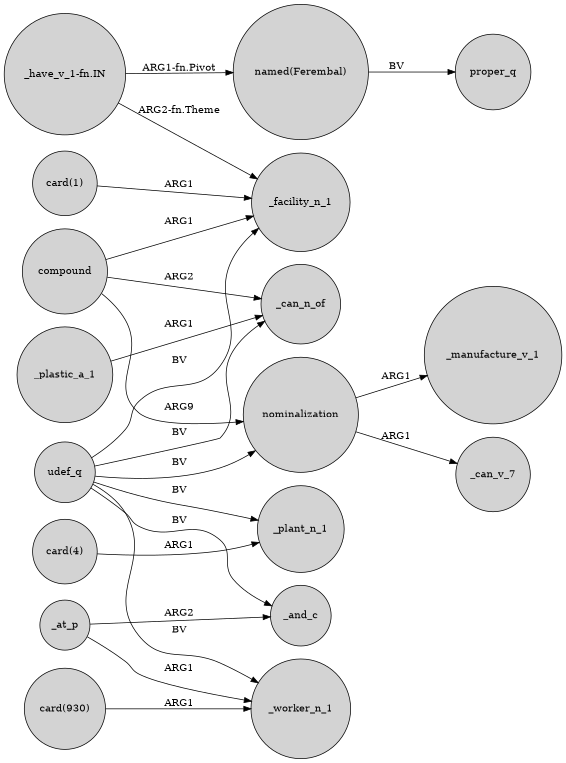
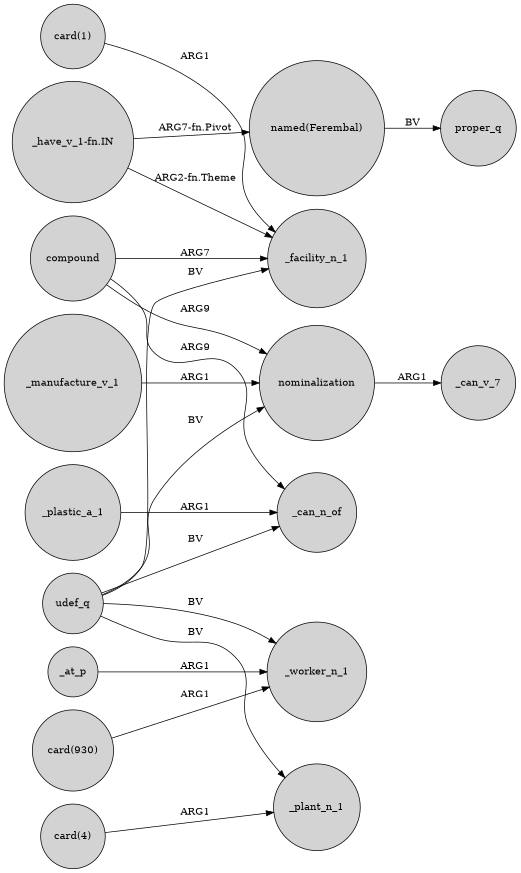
  digraph {
    rankdir=LR
    node [shape=circle style=filled]
    udef_q
    _facility_n_1
    _worker_n_1
    nominalization
    _plant_n_1
    n6 [label=_can_n_of]
-   _and_c
    _manufacture_v_1
    n9 [label=_can_v_7]
    "card(930)"
    compound
    "_have_v_1-fn.IN"
    "named(Ferembal)"
    proper_q
    _plastic_a_1
    _at_p
    "card(1)"
    "card(4)"
    udef_q -> _facility_n_1 [label=BV]
    udef_q -> _worker_n_1 [label=BV]
    udef_q -> nominalization [label=BV]
    udef_q -> _plant_n_1 [label=BV]
    udef_q -> n6 [label=BV]
-   udef_q -> _and_c [label=BV]
-   nominalization -> _manufacture_v_1 [label=ARG1]
+   _manufacture_v_1 -> nominalization [label=ARG1]
    nominalization -> n9 [label=ARG1]
    "card(930)" -> _worker_n_1 [label=ARG1]
-   compound -> _facility_n_1 [label=ARG1]
+   compound -> _facility_n_1 [label=ARG7]
    compound -> nominalization [label=ARG9]
-   compound -> n6 [label=ARG2]
+   compound -> n6 [label=ARG9]
    "_have_v_1-fn.IN" -> _facility_n_1 [label="ARG2-fn.Theme"]
-   "_have_v_1-fn.IN" -> "named(Ferembal)" [label="ARG1-fn.Pivot"]
+   "_have_v_1-fn.IN" -> "named(Ferembal)" [label="ARG7-fn.Pivot"]
    "named(Ferembal)" -> proper_q [label=BV]
    _plastic_a_1 -> n6 [label=ARG1]
    _at_p -> _worker_n_1 [label=ARG1]
-   _at_p -> _and_c [label=ARG2]
    "card(1)" -> _facility_n_1 [label=ARG1]
    "card(4)" -> _plant_n_1 [label=ARG1]
  }
